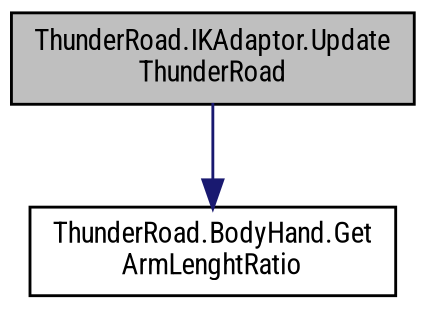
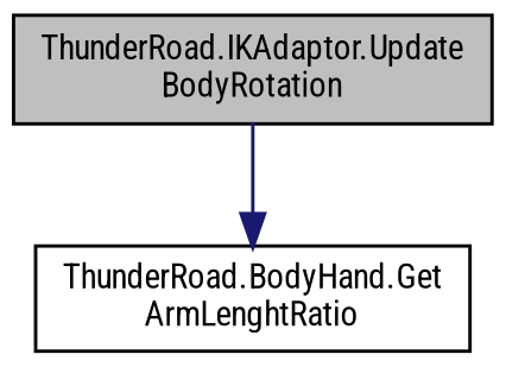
  digraph {
    rankdir=TB
    fontname="Roboto Condensed"
    node [color=black fontname="Roboto Condensed" fontsize=10 shape=record style=filled]
-   n1 [fillcolor=grey75 fontcolor=black height=0.2 label="ThunderRoad.IKAdaptor.Update\lThunderRoad" width=0.4]
+   n1 [fillcolor=grey75 fontcolor=black height=0.2 label="ThunderRoad.IKAdaptor.Update\lBodyRotation" width=0.4]
    n2 [fillcolor=white height=0.2 label="ThunderRoad.BodyHand.Get\lArmLenghtRatio" width=0.4]
    n1 -> n2 [color=midnightblue fontname="Roboto Condensed" fontsize=10 labelfontname=Helvetica labelfontsize=10 style=solid]
  }
